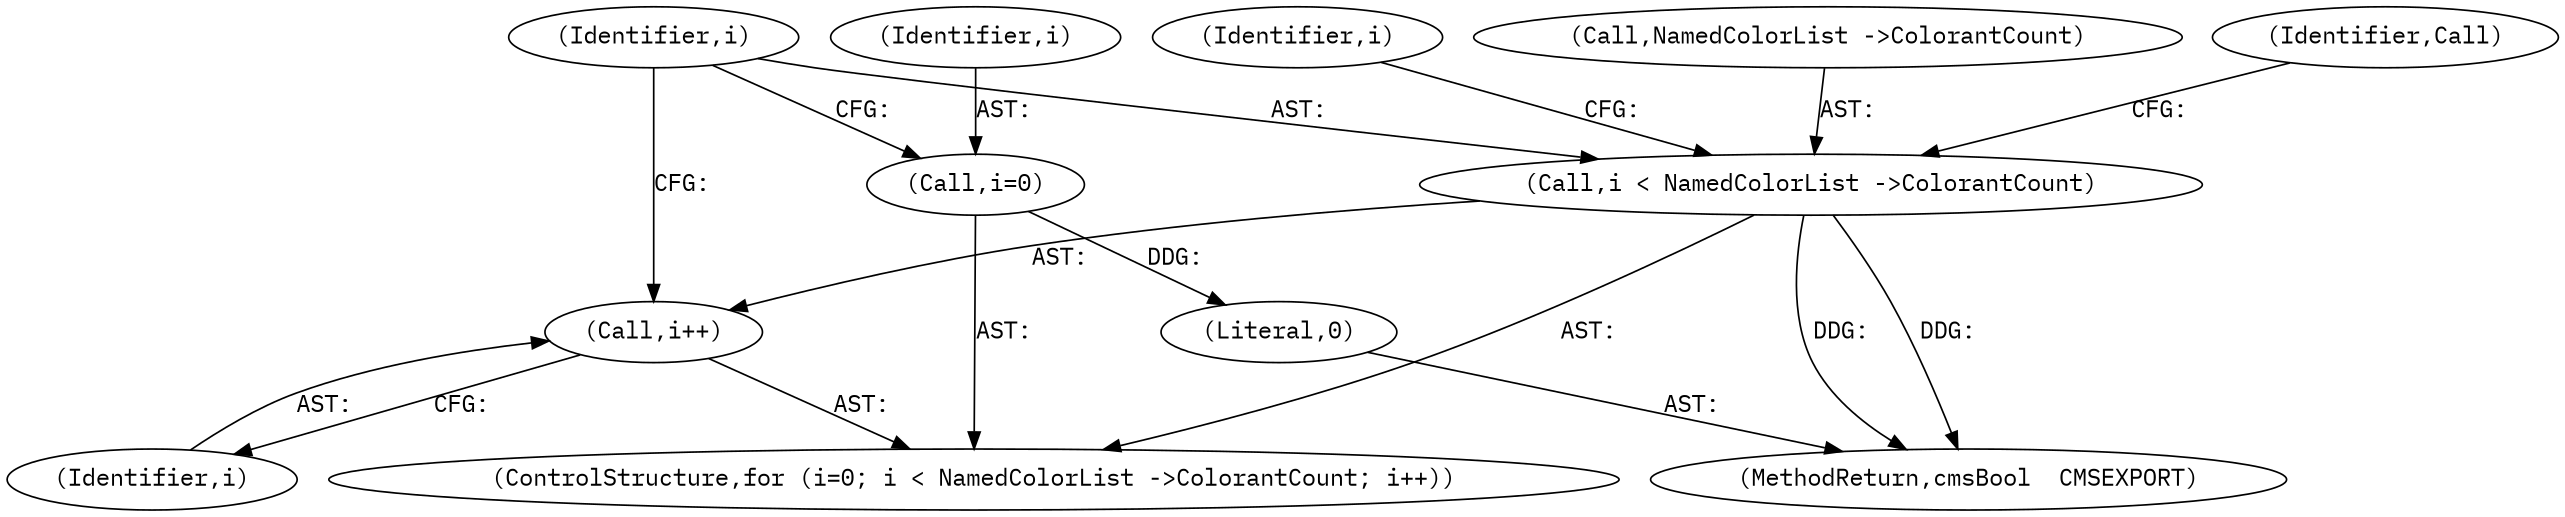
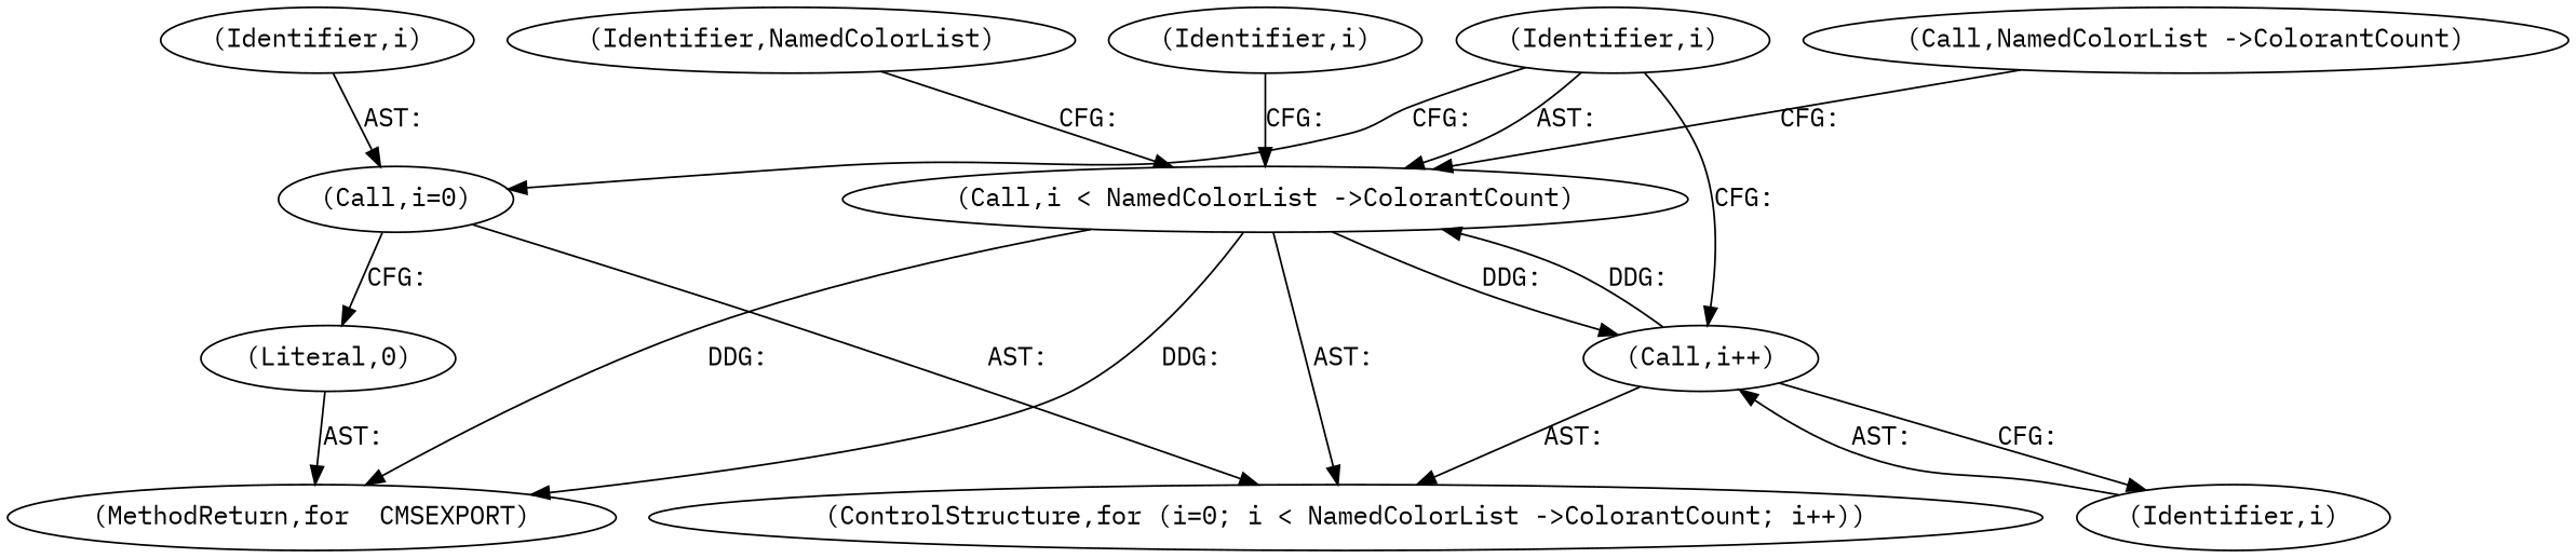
  digraph {
    fontname="IBM Plex Mono"
    node [fontname="IBM Plex Mono"]
    edge [fontname="IBM Plex Mono"]
    n1 [label="(Call,i < NamedColorList ->ColorantCount)"]
    n2 [label="(Call,i++)"]
-   n3 [label="(MethodReturn,cmsBool  CMSEXPORT)"]
+   n3 [label="(MethodReturn,for  CMSEXPORT)"]
    n4 [label="(ControlStructure,for (i=0; i < NamedColorList ->ColorantCount; i++))"]
    n5 [label="(Identifier,i)"]
    n6 [label="(Call,NamedColorList ->ColorantCount)"]
    n7 [label="(Call,i=0)"]
    n8 [label="(Literal,0)"]
    n9 [label="(Identifier,i)"]
-   n10 [label="(Identifier,Call)"]
+   n10 [label="(Identifier,NamedColorList)"]
    n11 [label="(Identifier,i)"]
    n12 [label="(Identifier,i)"]
-   n1 -> n2 [label="AST: "]
+   n1 -> n2 [label="DDG: "]
    n1 -> n3 [label="DDG: "]
    n1 -> n3 [label="DDG: "]
    n1 -> n4 [label="AST: "]
+   n2 -> n1 [label="DDG: "]
    n2 -> n4 [label="AST: "]
    n2 -> n5 [label="CFG: "]
    n5 -> n2 [label="AST: "]
-   n6 -> n1 [label="AST: "]
+   n6 -> n1 [label="CFG: "]
    n7 -> n4 [label="AST: "]
-   n7 -> n8 [label="DDG: "]
+   n7 -> n8 [label="CFG: "]
    n8 -> n3 [label="AST: "]
    n9 -> n1 [label="AST: "]
    n9 -> n2 [label="CFG: "]
    n9 -> n7 [label="CFG: "]
    n10 -> n1 [label="CFG: "]
    n11 -> n7 [label="AST: "]
    n12 -> n1 [label="CFG: "]
  }
